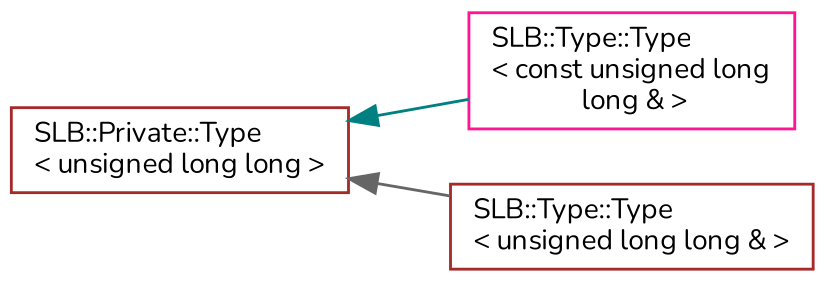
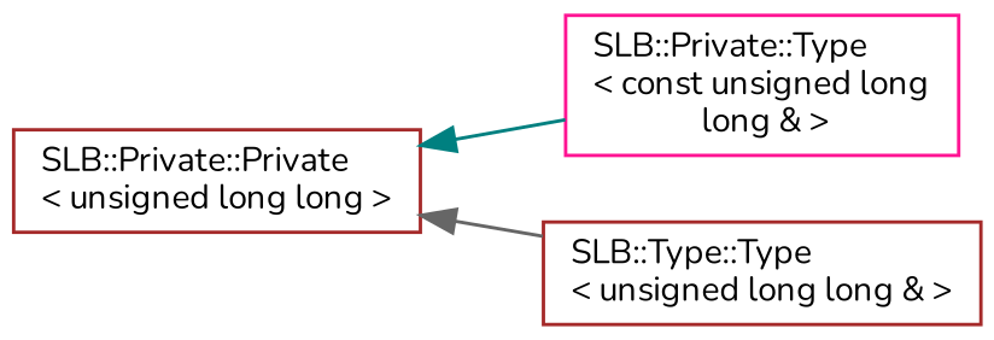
  digraph {
    fontname=Nunito
    rankdir=LR
    node [color=brown fillcolor=white fontname=Nunito fontsize=10 shape=record style=filled]
    edge [dir=back fontname=Nunito fontsize=10 labelfontname=Helvetica labelfontsize=10 style=solid]
-   n1 [fontcolor=black height=0.2 label="SLB::Private::Type\l\< unsigned long long \>" width=0.4]
-   n2 [color=deeppink height=0.2 label="SLB::Type::Type\l\< const unsigned long\l long & \>" width=0.4]
+   n1 [fontcolor=black height=0.2 label="SLB::Private::Private\l\< unsigned long long \>" width=0.4]
+   n2 [color=deeppink height=0.2 label="SLB::Private::Type\l\< const unsigned long\l long & \>" width=0.4]
    n3 [height=0.2 label="SLB::Type::Type\l\< unsigned long long & \>" width=0.4]
    n1 -> n2 [color=teal]
    n1 -> n3 [color=gray40]
  }
